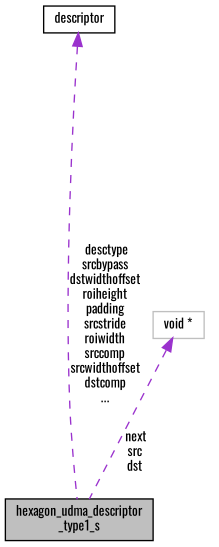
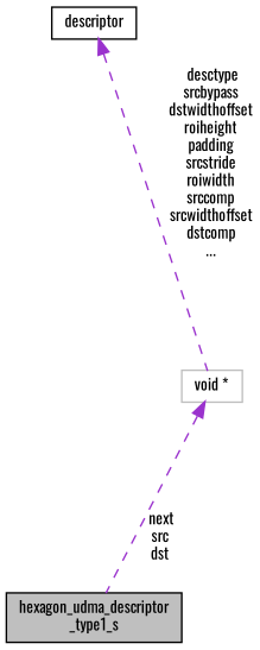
  digraph {
    fontname=Oswald
    node [color=black fontname=Oswald fontsize=10 shape=record]
    edge [color=darkorchid3 dir=back fontname=Oswald fontsize=10 labelfontname=Helvetica labelfontsize=10 style=dashed]
    n1 [fillcolor=grey75 fontcolor=black height=0.2 label="hexagon_udma_descriptor\l_type1_s" style=filled width=0.4]
    n2 [height=0.2 label=descriptor width=0.4]
    n3 [color=grey75 height=0.2 label="void *" width=0.4]
-   n2 -> n1 [label=" desctype\nsrcbypass\ndstwidthoffset\nroiheight\npadding\nsrcstride\nroiwidth\nsrccomp\nsrcwidthoffset\ndstcomp\n..."]
+   n2 -> n3 [label=" desctype\nsrcbypass\ndstwidthoffset\nroiheight\npadding\nsrcstride\nroiwidth\nsrccomp\nsrcwidthoffset\ndstcomp\n..."]
    n3 -> n1 [label=" next\nsrc\ndst"]
  }
